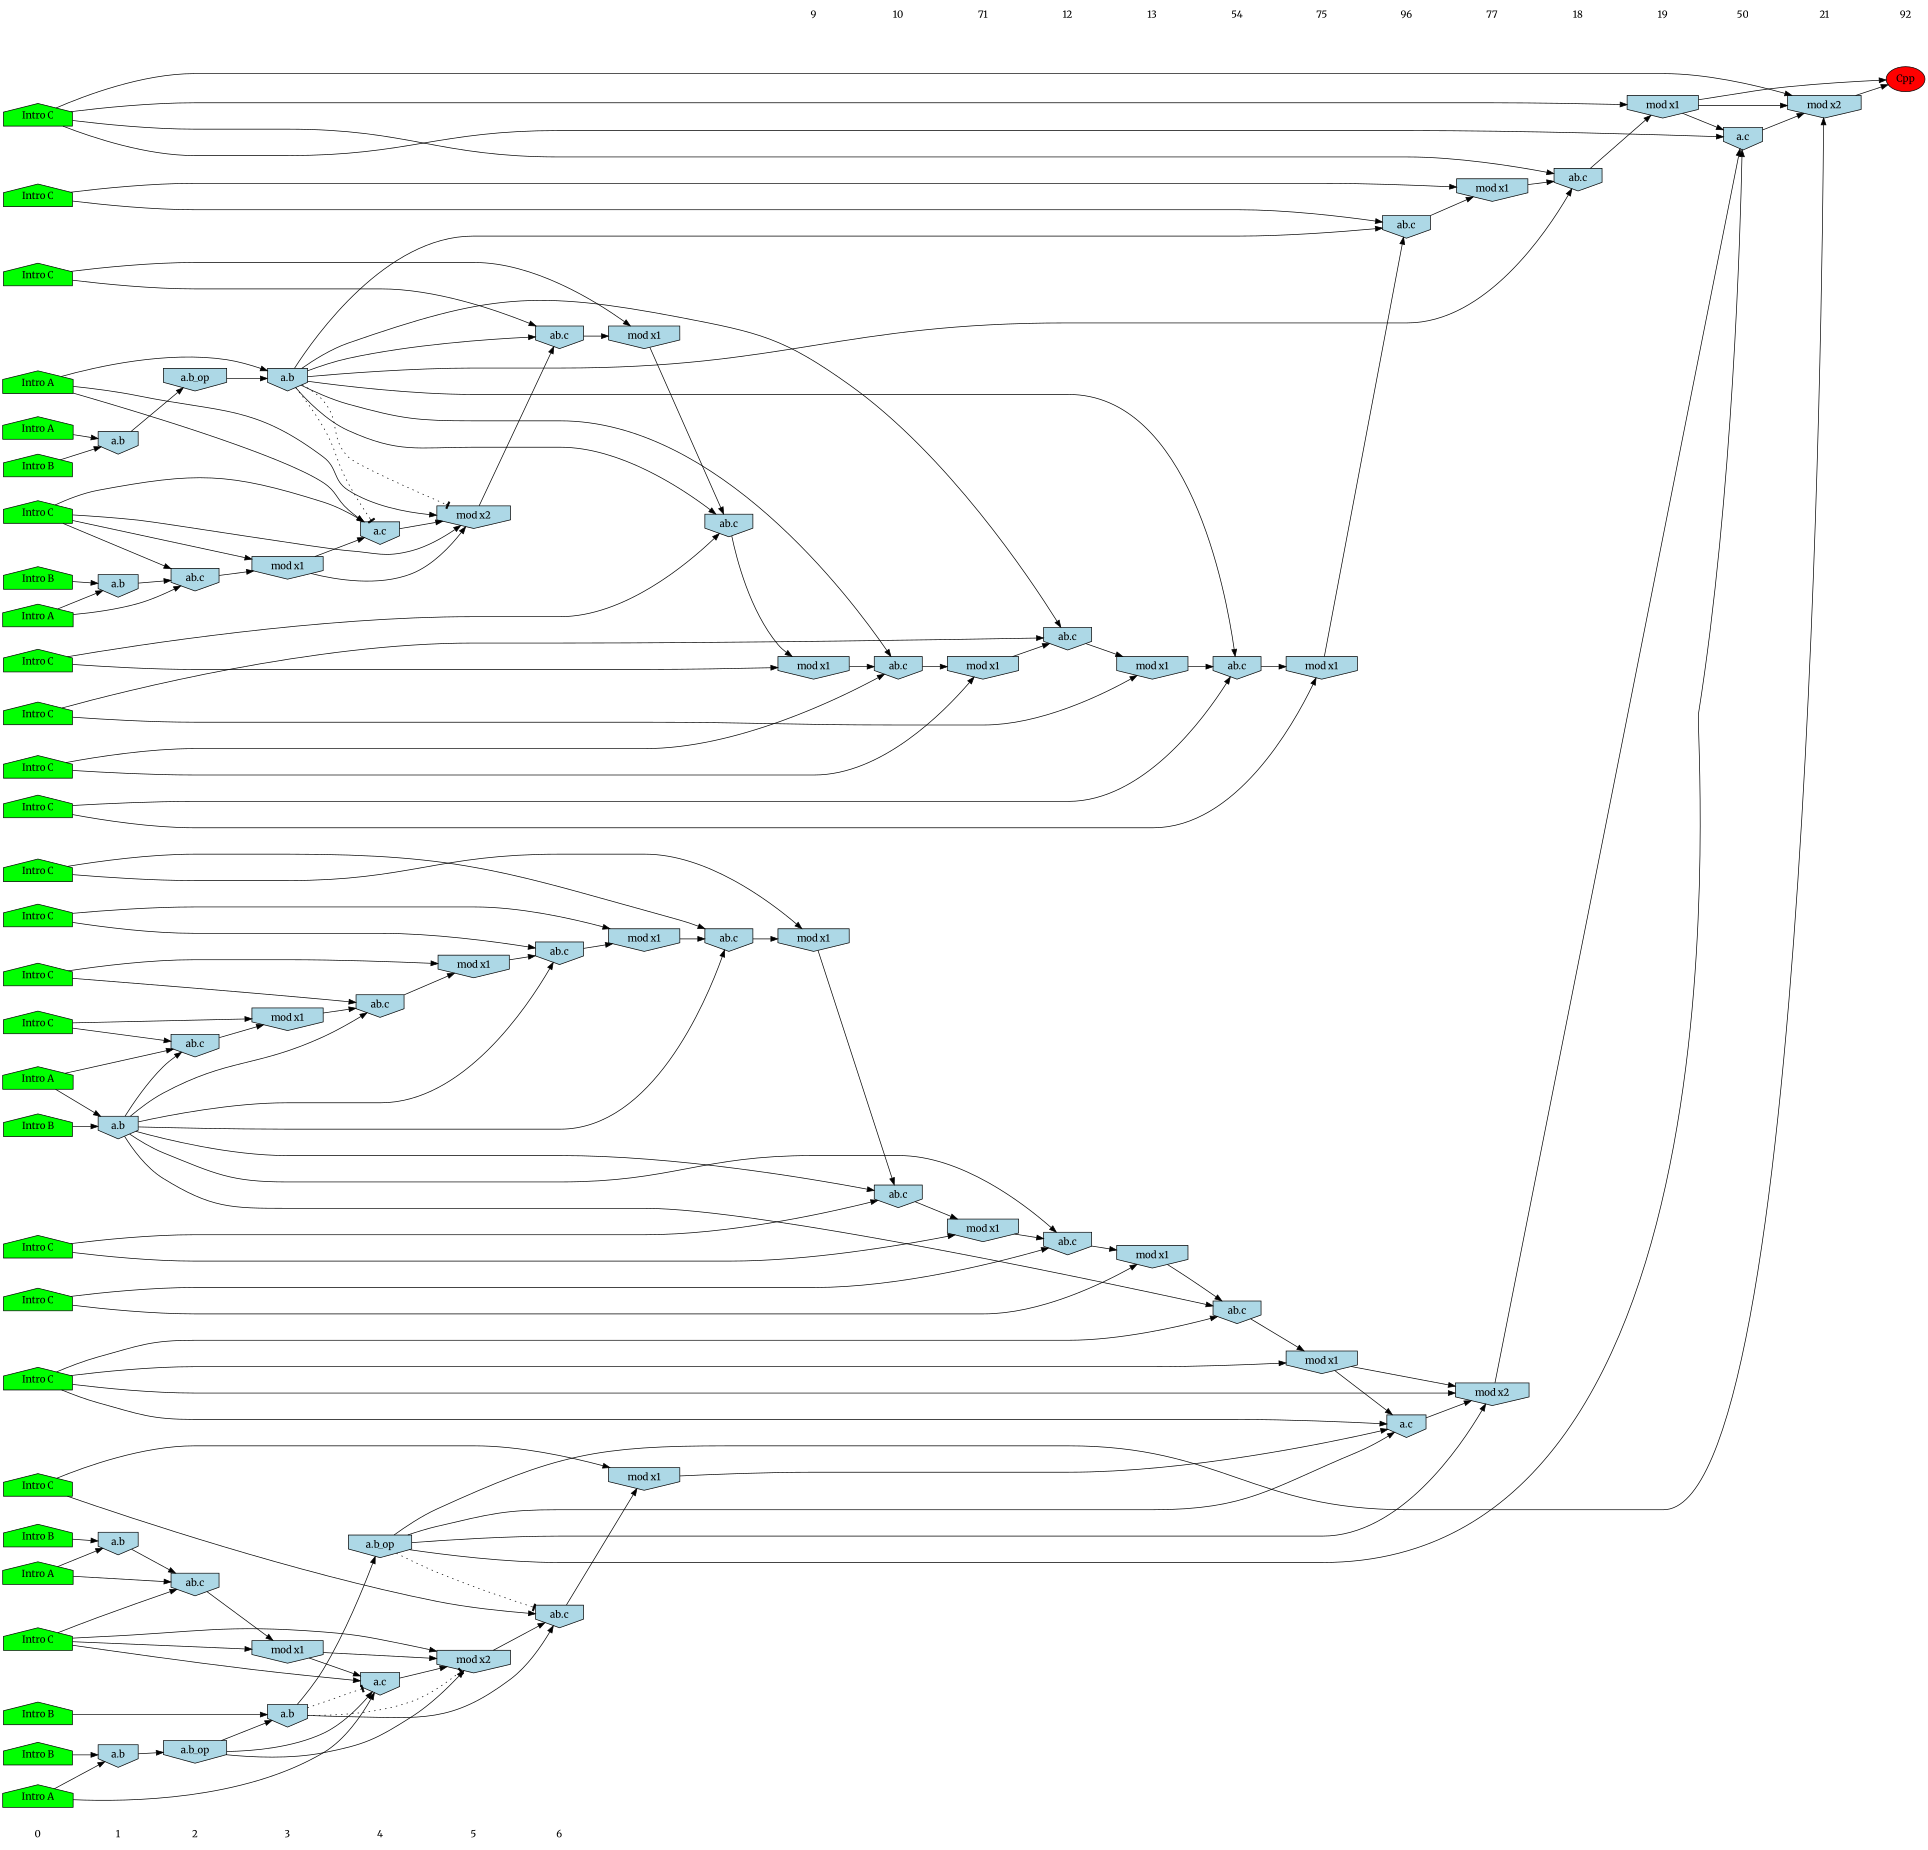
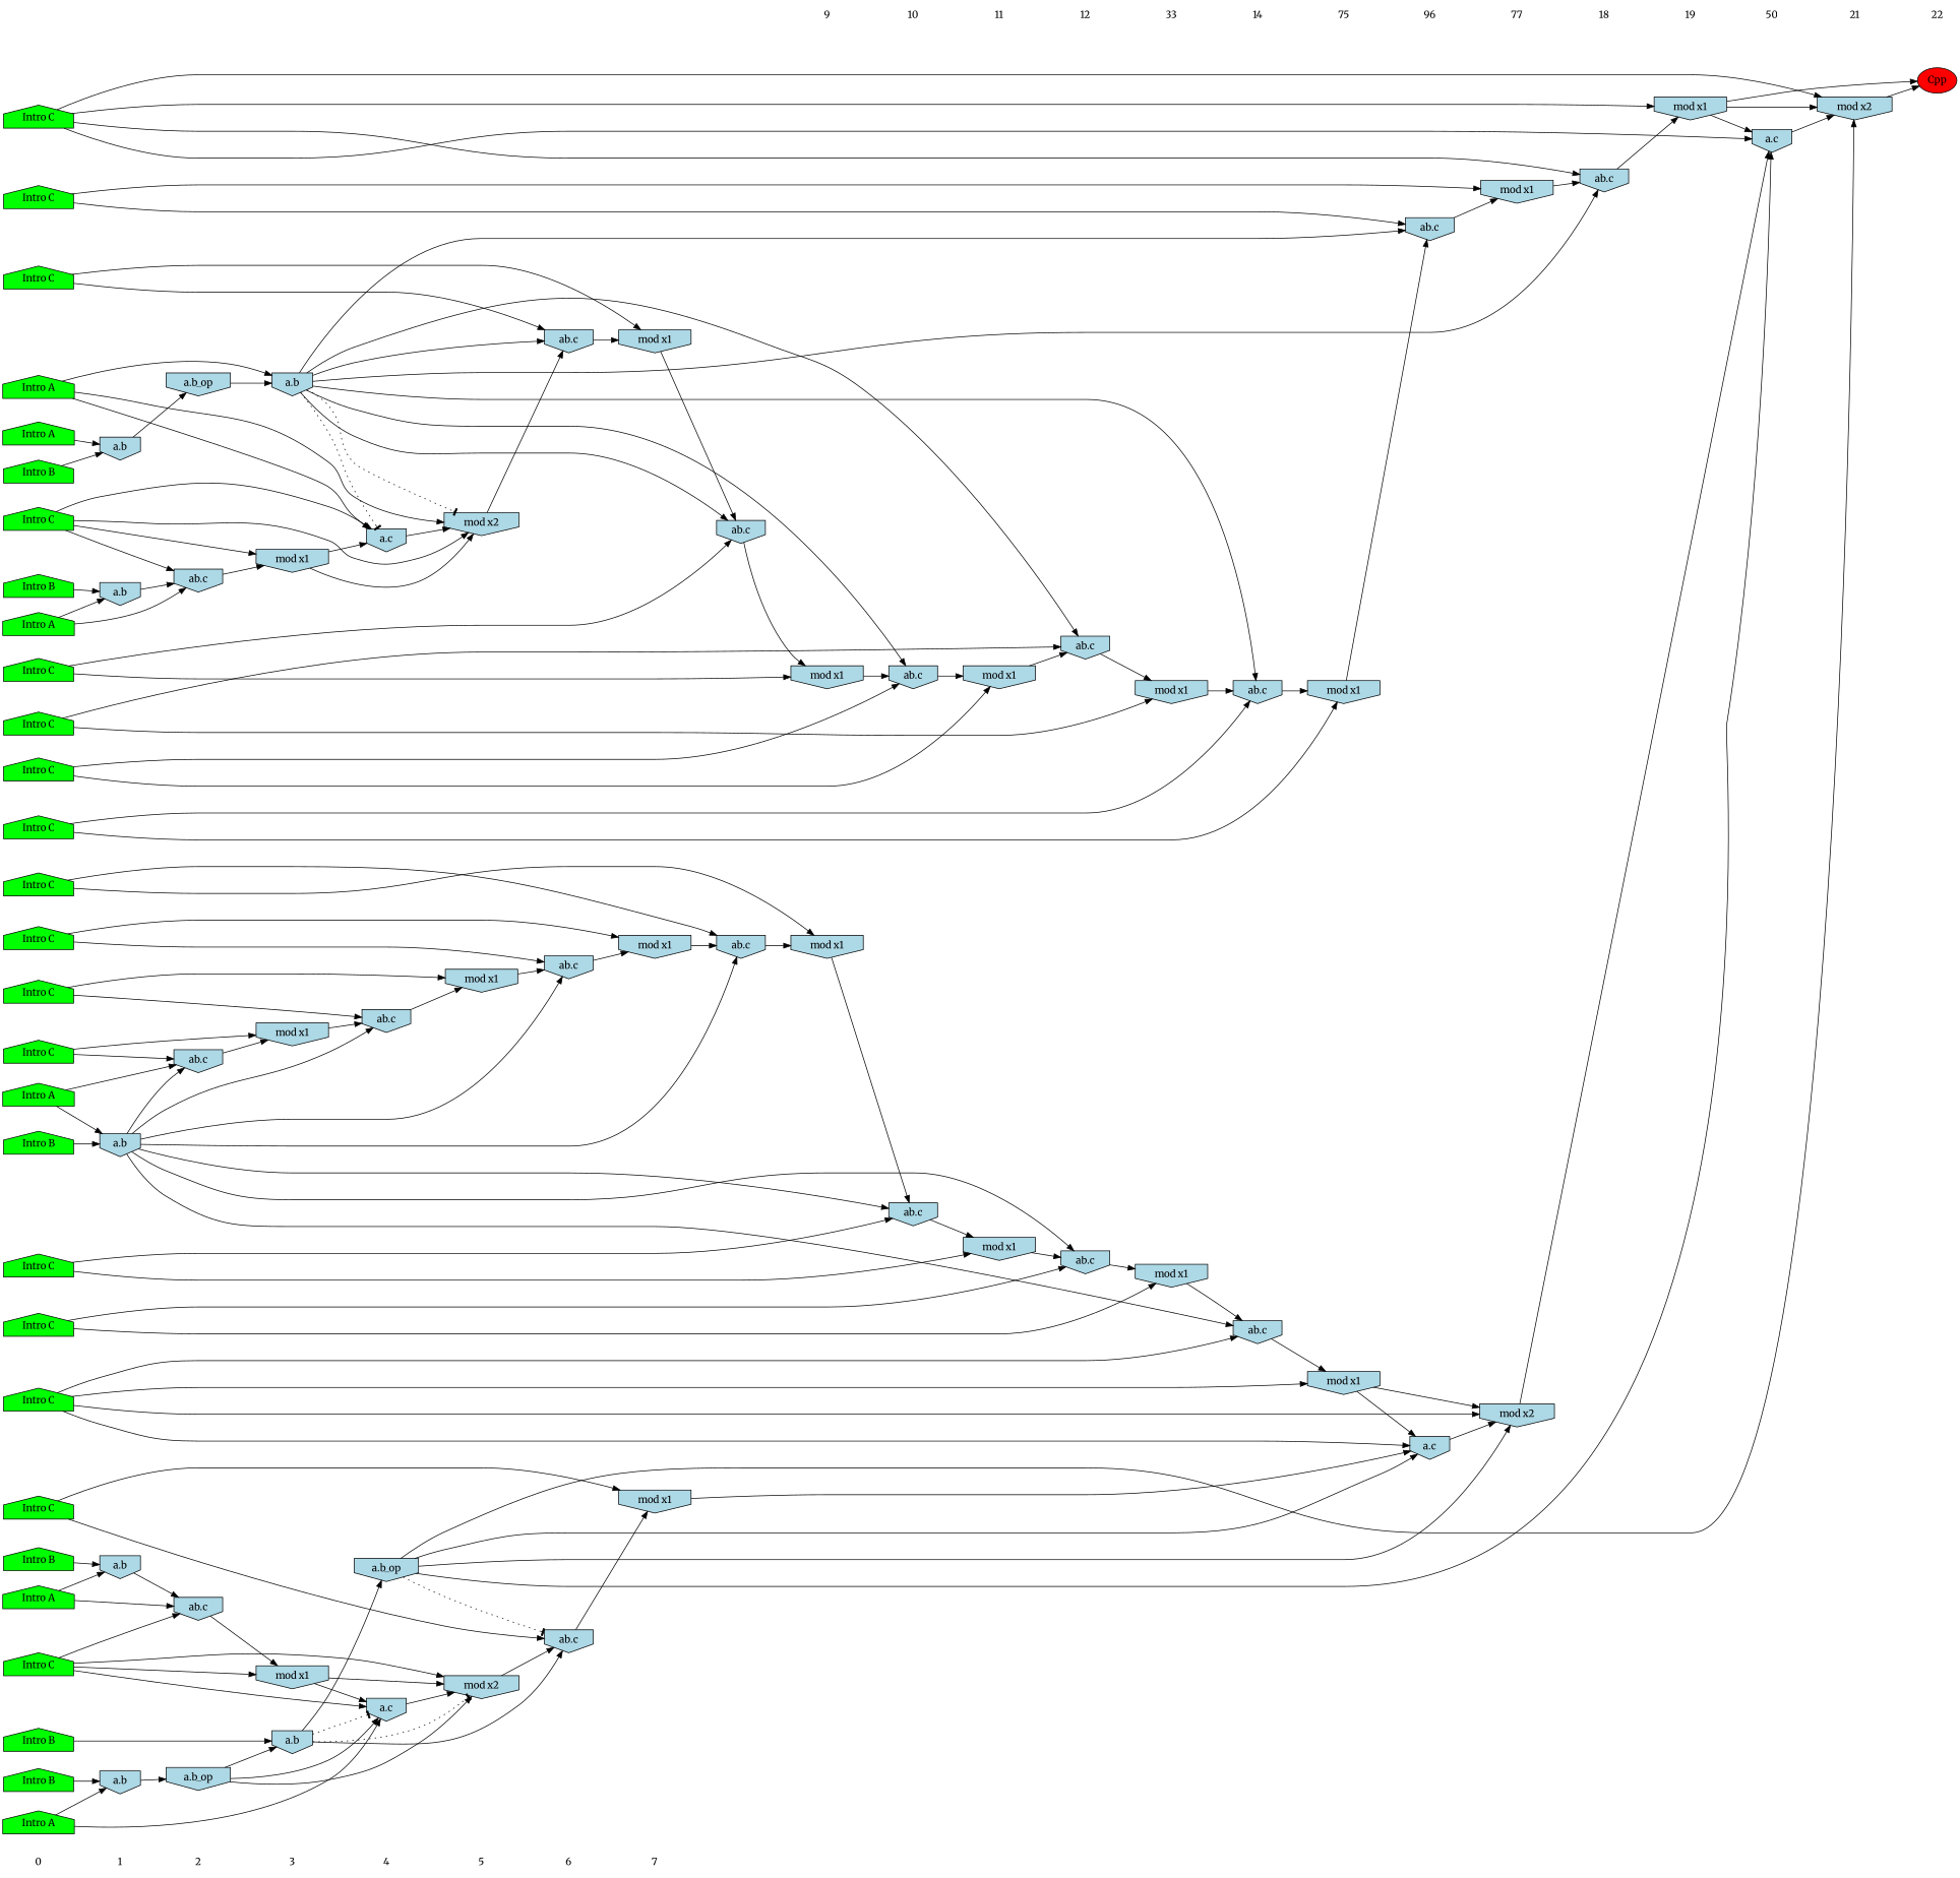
  digraph {
    fontname=Merriweather
    rankdir=LR
    ranksep=.5
    node [fontname=Merriweather shape=invhouse fillcolor=lightblue style=filled]
    edge [fontname=Merriweather]
    0 [shape=plaintext fillcolor="" style=""]
    n2 [fillcolor=green label="Intro B" shape=house]
    n3 [fillcolor=green label="Intro A" shape=house]
    n4 [fillcolor=green label="Intro A" shape=house]
    n5 [fillcolor=green label="Intro A" shape=house]
    n6 [fillcolor=green label="Intro B" shape=house]
    n7 [fillcolor=green label="Intro B" shape=house]
    n8 [fillcolor=green label="Intro A" shape=house]
    n9 [fillcolor=green label="Intro B" shape=house]
    n10 [fillcolor=green label="Intro B" shape=house]
    n11 [fillcolor=green label="Intro A" shape=house]
    n12 [fillcolor=green label="Intro B" shape=house]
    n13 [fillcolor=green label="Intro A" shape=house]
    n14 [fillcolor=green label="Intro C" shape=house]
    n15 [fillcolor=green label="Intro C" shape=house]
    n16 [fillcolor=green label="Intro C" shape=house]
    n17 [fillcolor=green label="Intro C" shape=house]
    n18 [fillcolor=green label="Intro C" shape=house]
    n19 [fillcolor=green label="Intro C" shape=house]
    n20 [fillcolor=green label="Intro C" shape=house]
    n21 [fillcolor=green label="Intro C" shape=house]
    n22 [fillcolor=green label="Intro C" shape=house]
    n23 [fillcolor=green label="Intro C" shape=house]
    n24 [fillcolor=green label="Intro C" shape=house]
    n25 [fillcolor=green label="Intro C" shape=house]
    n26 [fillcolor=green label="Intro C" shape=house]
    n27 [fillcolor=green label="Intro C" shape=house]
    n28 [fillcolor=green label="Intro C" shape=house]
    n29 [fillcolor=green label="Intro C" shape=house]
    n30 [fillcolor=green label="Intro C" shape=house]
    1 [shape=plaintext fillcolor="" style=""]
    n32 [label="a.b"]
    n33 [label="a.b"]
    n34 [label="a.b"]
    n35 [label="a.b"]
    n36 [label="a.b"]
    2 [shape=plaintext fillcolor="" style=""]
    n38 [label="ab.c"]
    n39 [label="a.b_op"]
    n40 [label="ab.c"]
    n41 [label="ab.c"]
    n42 [label="a.b_op"]
    3 [shape=plaintext fillcolor="" style=""]
    n44 [label="mod x1"]
    n45 [label="mod x1"]
    n46 [label="mod x1"]
    n47 [label="a.b"]
    n48 [label="a.b"]
    4 [shape=plaintext fillcolor="" style=""]
    n50 [label="a.c"]
    n51 [label="a.c"]
    n52 [label="ab.c"]
    n53 [label="a.b_op"]
    5 [shape=plaintext fillcolor="" style=""]
    n55 [label="mod x2"]
    n56 [label="mod x2"]
    n57 [label="mod x1"]
    6 [shape=plaintext fillcolor="" style=""]
    n59 [label="ab.c"]
    n60 [label="ab.c"]
    n61 [label="ab.c"]
+   7 [shape=plaintext fillcolor="" style=""]
    n63 [label="mod x1"]
    n64 [label="mod x1"]
    n65 [label="mod x1"]
    n66 [label="ab.c"]
    n67 [label="ab.c"]
    9 [shape=plaintext fillcolor="" style=""]
    n69 [label="mod x1"]
    n70 [label="mod x1"]
    10 [shape=plaintext fillcolor="" style=""]
    n72 [label="ab.c"]
    n73 [label="ab.c"]
-   11 [shape=plaintext label=71 fillcolor="" style=""]
+   11 [shape=plaintext fillcolor="" style=""]
    n75 [label="mod x1"]
    n76 [label="mod x1"]
    12 [shape=plaintext fillcolor="" style=""]
    n78 [label="ab.c"]
    n79 [label="ab.c"]
-   13 [shape=plaintext fillcolor="" style=""]
+   13 [shape=plaintext label=33 fillcolor="" style=""]
    n81 [label="mod x1"]
    n82 [label="mod x1"]
-   14 [shape=plaintext label=54 fillcolor="" style=""]
+   14 [shape=plaintext fillcolor="" style=""]
    n84 [label="ab.c"]
    n85 [label="ab.c"]
    n86 [label=75 shape=plaintext fillcolor="" style=""]
    n87 [label="mod x1"]
    n88 [label="mod x1"]
    n89 [label=96 shape=plaintext fillcolor="" style=""]
    n90 [label="ab.c"]
    n91 [label="a.c"]
    n92 [label=77 shape=plaintext fillcolor="" style=""]
    n93 [label="mod x1"]
    n94 [label="mod x2"]
    18 [shape=plaintext fillcolor="" style=""]
    n96 [label="ab.c"]
    19 [shape=plaintext fillcolor="" style=""]
    n98 [label="mod x1"]
    n99 [label=50 shape=plaintext fillcolor="" style=""]
    n100 [label="a.c"]
    21 [shape=plaintext fillcolor="" style=""]
    n102 [label="mod x2"]
-   22 [shape=plaintext label=92 fillcolor="" style=""]
+   22 [shape=plaintext fillcolor="" style=""]
    n104 [fillcolor=red label=Cpp shape=""]
    subgraph sub_1 {
      rank=same
      0
      n2
      n3
      n4
      n5
      n6
      n7
      n8
      n9
      n10
      n11
      n12
      n13
      n14
      n15
      n16
      n17
      n18
      n19
      n20
      n21
      n22
      n23
      n24
      n25
      n26
      n27
      n28
      n29
      n30
    }
    subgraph sub_2 {
      rank=same
      1
      n32
      n33
      n34
      n35
      n36
    }
    subgraph sub_3 {
      rank=same
      2
      n38
      n39
      n40
      n41
      n42
    }
    subgraph sub_4 {
      rank=same
      3
      n44
      n45
      n46
      n47
      n48
    }
    subgraph sub_5 {
      rank=same
      4
      n50
      n51
      n52
      n53
    }
    subgraph sub_6 {
      rank=same
      5
      n55
      n56
      n57
    }
    subgraph sub_7 {
      rank=same
      6
      n59
      n60
      n61
    }
    subgraph sub_8 {
      rank=same
+     7
      n63
      n64
      n65
    }
    subgraph sub_9 {
      rank=same
      n66
      n67
    }
    subgraph sub_10 {
      rank=same
      9
      n69
      n70
    }
    subgraph sub_11 {
      rank=same
      10
      n72
      n73
    }
    subgraph sub_12 {
      rank=same
      11
      n75
      n76
    }
    subgraph sub_13 {
      rank=same
      12
      n78
      n79
    }
    subgraph sub_14 {
      rank=same
      13
      n81
      n82
    }
    subgraph sub_15 {
      rank=same
      14
      n84
      n85
    }
    subgraph sub_16 {
      rank=same
      n86
      n87
      n88
    }
    subgraph sub_17 {
      rank=same
      n89
      n90
      n91
    }
    subgraph sub_18 {
      rank=same
      n92
      n93
      n94
    }
    subgraph sub_19 {
      rank=same
      18
      n96
    }
    subgraph sub_20 {
      rank=same
      19
      n98
    }
    subgraph sub_21 {
      rank=same
      n99
      n100
    }
    subgraph sub_22 {
      rank=same
      21
      n102
    }
    subgraph sub_23 {
      rank=same
      22
      n104
    }
    0 -> 1 [style=invis]
    n2 -> n35
    n3 -> n36
    n4 -> n35
    n4 -> n40
    n5 -> n33
    n5 -> n41
    n6 -> n34
    n7 -> n33
    n8 -> n32
    n8 -> n38
    n9 -> n36
    n10 -> n32
    n11 -> n34
    n11 -> n50
    n12 -> n48
    n13 -> n47
    n13 -> n51
    n13 -> n56
    n14 -> n59
    n14 -> n63
    n15 -> n52
    n15 -> n57
    n16 -> n40
    n16 -> n45
    n16 -> n51
    n16 -> n56
    n17 -> n72
    n17 -> n75
    n18 -> n38
    n18 -> n44
    n18 -> n50
    n18 -> n55
    n19 -> n79
    n19 -> n81
    n20 -> n96
    n20 -> n98
    n20 -> n100
    n20 -> n102
    n21 -> n90
    n21 -> n93
    n22 -> n78
    n22 -> n82
    n23 -> n66
    n23 -> n69
    n24 -> n61
    n24 -> n65
    n25 -> n41
    n25 -> n46
    n26 -> n85
    n26 -> n88
    n26 -> n91
    n26 -> n94
    n27 -> n73
    n27 -> n76
    n28 -> n60
    n28 -> n64
    n29 -> n84
    n29 -> n87
    n30 -> n67
    n30 -> n70
    1 -> 2 [style=invis]
    n32 -> n38
    n33 -> n41
    n33 -> n52
    n33 -> n60
    n33 -> n66
    n33 -> n72
    n33 -> n78
    n33 -> n85
    n34 -> n39
    n35 -> n40
    n36 -> n42
    2 -> 3 [style=invis]
    n38 -> n44
    n39 -> n48
    n39 -> n50
    n39 -> n55
    n40 -> n45
    n41 -> n46
    n42 -> n47
    3 -> 4 [style=invis]
    n44 -> n50
    n44 -> n55
    n45 -> n51
    n45 -> n56
    n46 -> n52
    n47 -> n51 [arrowhead=tee style=dotted]
    n47 -> n56 [arrowhead=tee style=dotted]
    n47 -> n59
    n47 -> n67
    n47 -> n73
    n47 -> n79
    n47 -> n84
    n47 -> n90
    n47 -> n96
    n48 -> n50 [arrowhead=tee style=dotted]
    n48 -> n53
    n48 -> n55 [arrowhead=tee style=dotted]
    n48 -> n61
    4 -> 5 [style=invis]
    n50 -> n55
    n51 -> n56
    n52 -> n57
    n53 -> n61 [arrowhead=tee style=dotted]
    n53 -> n91
    n53 -> n94
    n53 -> n100
    n53 -> n102
    5 -> 6 [style=invis]
    n55 -> n61
    n56 -> n59
    n57 -> n60
+   6 -> 7 [style=invis]
    n59 -> n63
    n60 -> n64
    n61 -> n65
    n63 -> n67
    n64 -> n66
    n65 -> n91
    n66 -> n69
    n67 -> n70
    9 -> 10 [style=invis]
    n69 -> n72
    n70 -> n73
    10 -> 11 [style=invis]
    n72 -> n75
    n73 -> n76
    11 -> 12 [style=invis]
    n75 -> n78
    n76 -> n79
    12 -> 13 [style=invis]
    n78 -> n82
    n79 -> n81
    13 -> 14 [style=invis]
    n81 -> n84
    n82 -> n85
    14 -> n86 [style=invis]
    n84 -> n87
    n85 -> n88
    n86 -> n89 [style=invis]
    n87 -> n90
    n88 -> n91
    n88 -> n94
    n89 -> n92 [style=invis]
    n90 -> n93
    n91 -> n94
    n92 -> 18 [style=invis]
    n93 -> n96
    n94 -> n100
    18 -> 19 [style=invis]
    n96 -> n98
    19 -> n99 [style=invis]
    n98 -> n100
    n98 -> n102
    n98 -> n104
    n99 -> 21 [style=invis]
    n100 -> n102
    21 -> 22 [style=invis]
    n102 -> n104
  }
